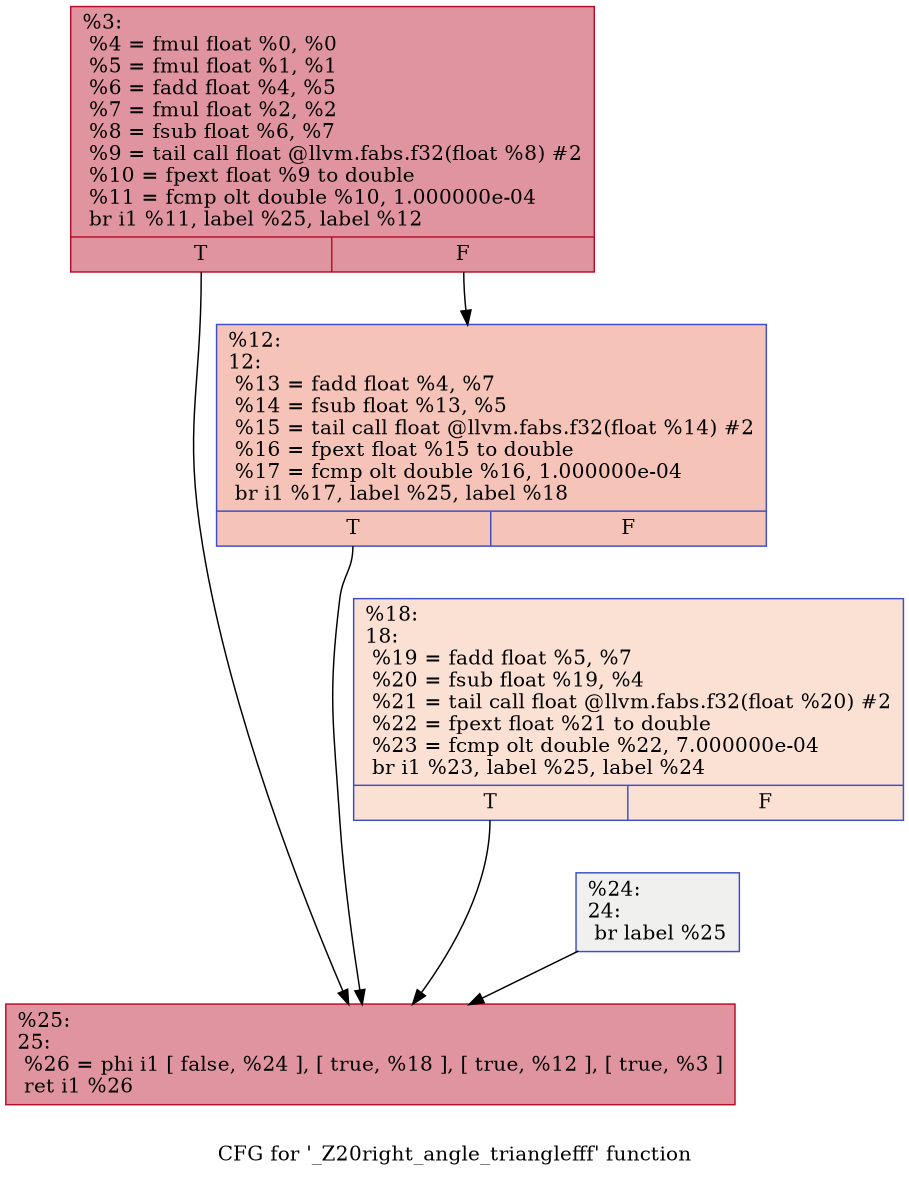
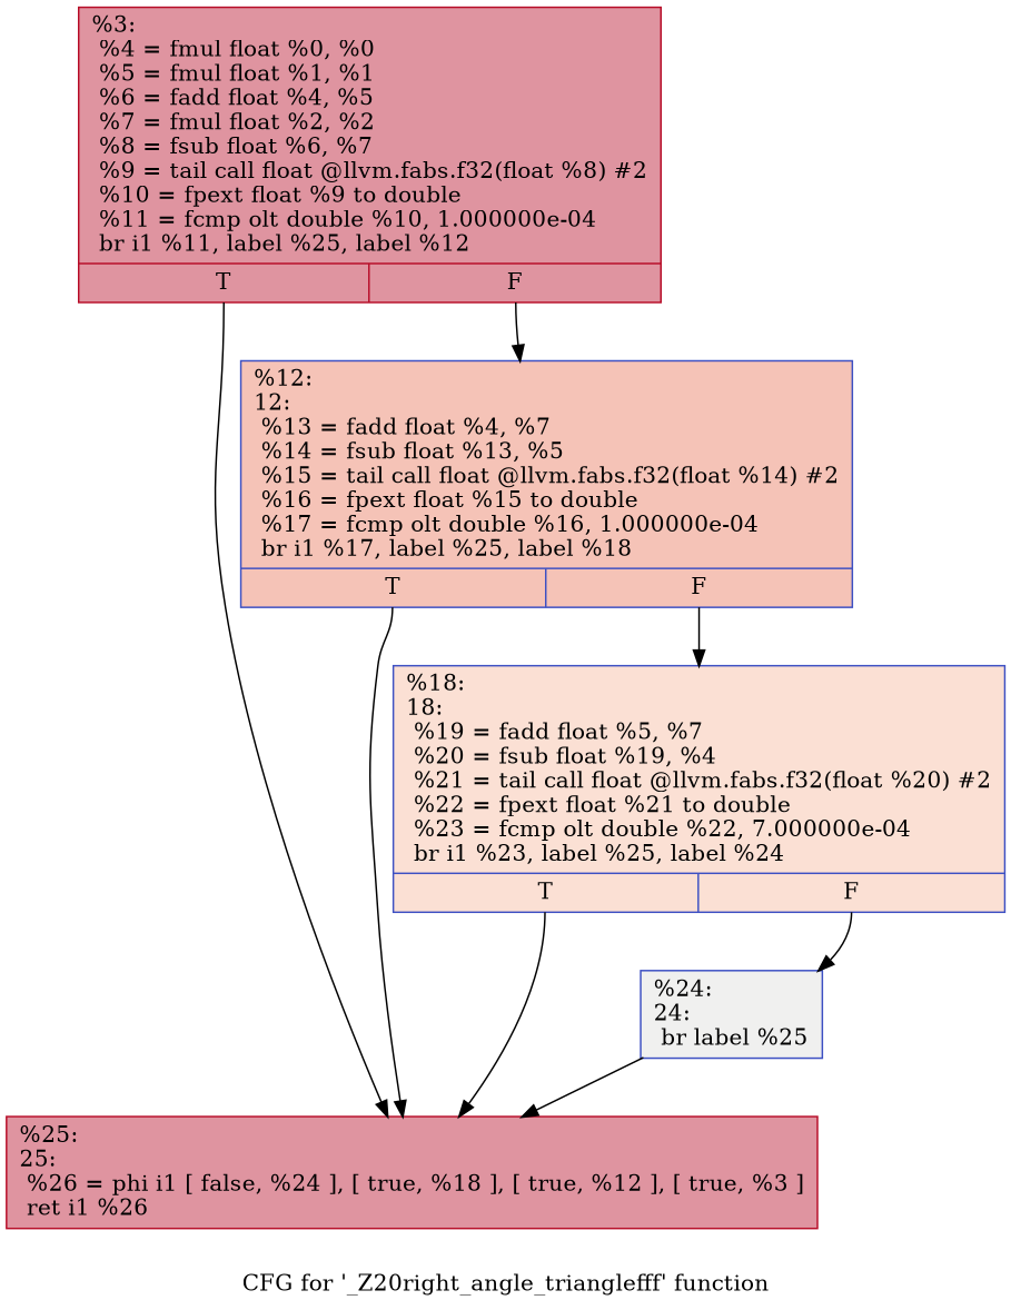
  digraph {
    label="CFG for '_Z20right_angle_trianglefff' function"
    node [color="#3d50c3ff" fillcolor="#b70d2870" shape=record style=filled]
    edge [tailport=s0]
    n1 [color="#b70d28ff" label="{%3:\l  %4 = fmul float %0, %0\l  %5 = fmul float %1, %1\l  %6 = fadd float %4, %5\l  %7 = fmul float %2, %2\l  %8 = fsub float %6, %7\l  %9 = tail call float @llvm.fabs.f32(float %8) #2\l  %10 = fpext float %9 to double\l  %11 = fcmp olt double %10, 1.000000e-04\l  br i1 %11, label %25, label %12\l|{<s0>T|<s1>F}}"]
    n2 [color="#b70d28ff" label="{%25:\l25:                                               \l  %26 = phi i1 [ false, %24 ], [ true, %18 ], [ true, %12 ], [ true, %3 ]\l  ret i1 %26\l}"]
    n3 [fillcolor="#e8765c70" label="{%12:\l12:                                               \l  %13 = fadd float %4, %7\l  %14 = fsub float %13, %5\l  %15 = tail call float @llvm.fabs.f32(float %14) #2\l  %16 = fpext float %15 to double\l  %17 = fcmp olt double %16, 1.000000e-04\l  br i1 %17, label %25, label %18\l|{<s0>T|<s1>F}}"]
    n4 [fillcolor="#f7b99e70" label="{%18:\l18:                                               \l  %19 = fadd float %5, %7\l  %20 = fsub float %19, %4\l  %21 = tail call float @llvm.fabs.f32(float %20) #2\l  %22 = fpext float %21 to double\l  %23 = fcmp olt double %22, 7.000000e-04\l  br i1 %23, label %25, label %24\l|{<s0>T|<s1>F}}"]
    n5 [fillcolor="#dedcdb70" label="{%24:\l24:                                               \l  br label %25\l}"]
    n1 -> n2
    n1 -> n3 [tailport=s1]
    n3 -> n2
+   n3 -> n4 [tailport=s1]
    n4 -> n2
+   n4 -> n5 [tailport=s1]
    n5 -> n2
  }
